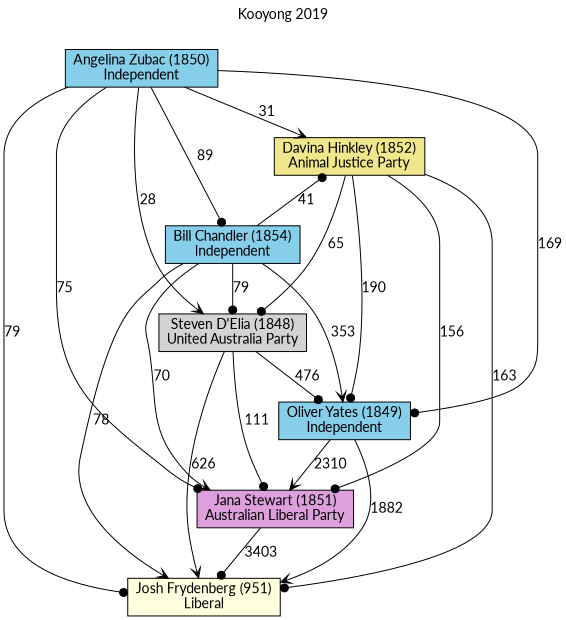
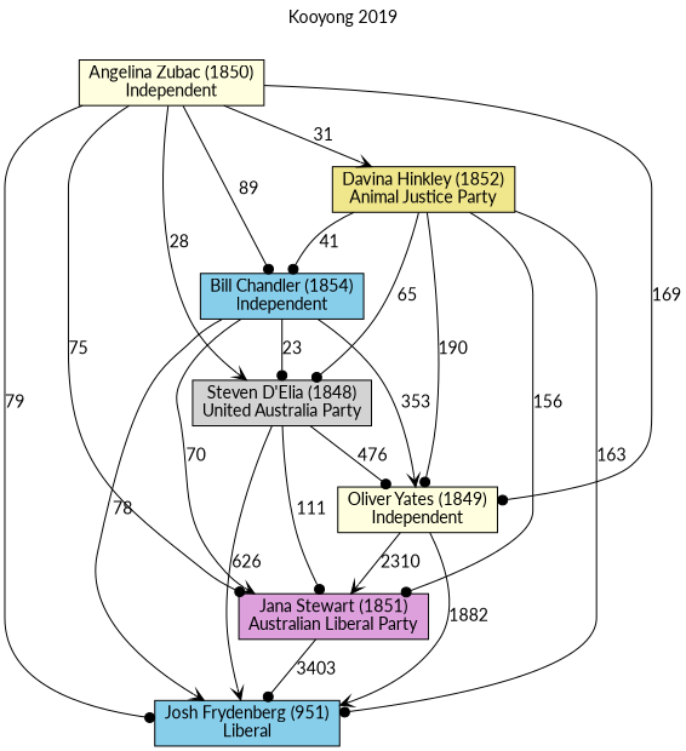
  digraph {
    fontname=Lato
    label="Kooyong 2019"
    labelloc=t
    mclimit=10
    node [fillcolor=lightyellow fontname=Lato shape=box style=filled]
    edge [arrowhead=dot fontname=Lato]
-   n1 [label="Josh Frydenberg (951)\nLiberal"]
+   n1 [fillcolor=skyblue label="Josh Frydenberg (951)\nLiberal"]
    n2 [fillcolor=plum label="Jana Stewart (1851)\nAustralian Liberal Party"]
-   n3 [fillcolor=skyblue label="Oliver Yates (1849)\nIndependent"]
+   n3 [label="Oliver Yates (1849)\nIndependent"]
    n4 [fillcolor=lightgrey label="Steven D'Elia (1848)\nUnited Australia Party"]
    n5 [fillcolor=khaki label="Davina Hinkley (1852)\nAnimal Justice Party"]
    n6 [fillcolor=skyblue label="Bill Chandler (1854)\nIndependent"]
-   n7 [fillcolor=skyblue label="Angelina Zubac (1850)\nIndependent"]
+   n7 [label="Angelina Zubac (1850)\nIndependent"]
    n2 -> n1 [label=3403]
    n3 -> n1 [arrowhead=vee label=1882]
    n3 -> n2 [arrowhead=vee label=2310]
    n4 -> n1 [arrowhead=vee label=626]
    n4 -> n2 [label=111]
    n4 -> n3 [label=476]
    n5 -> n1 [label=163]
    n5 -> n2 [label=156]
    n5 -> n3 [label=190]
    n5 -> n4 [label=65]
    n6 -> n1 [arrowhead=vee label=78]
    n6 -> n2 [arrowhead=vee label=70]
    n6 -> n3 [arrowhead=vee label=353]
-   n6 -> n4 [label=79]
-   n6 -> n5 [label=41]
+   n6 -> n4 [label=23]
+   n5 -> n6 [label=41]
    n7 -> n1 [label=79]
    n7 -> n2 [label=75]
    n7 -> n3 [label=169]
    n7 -> n4 [arrowhead=vee label=28]
    n7 -> n5 [arrowhead=vee label=31]
    n7 -> n6 [label=89]
  }
